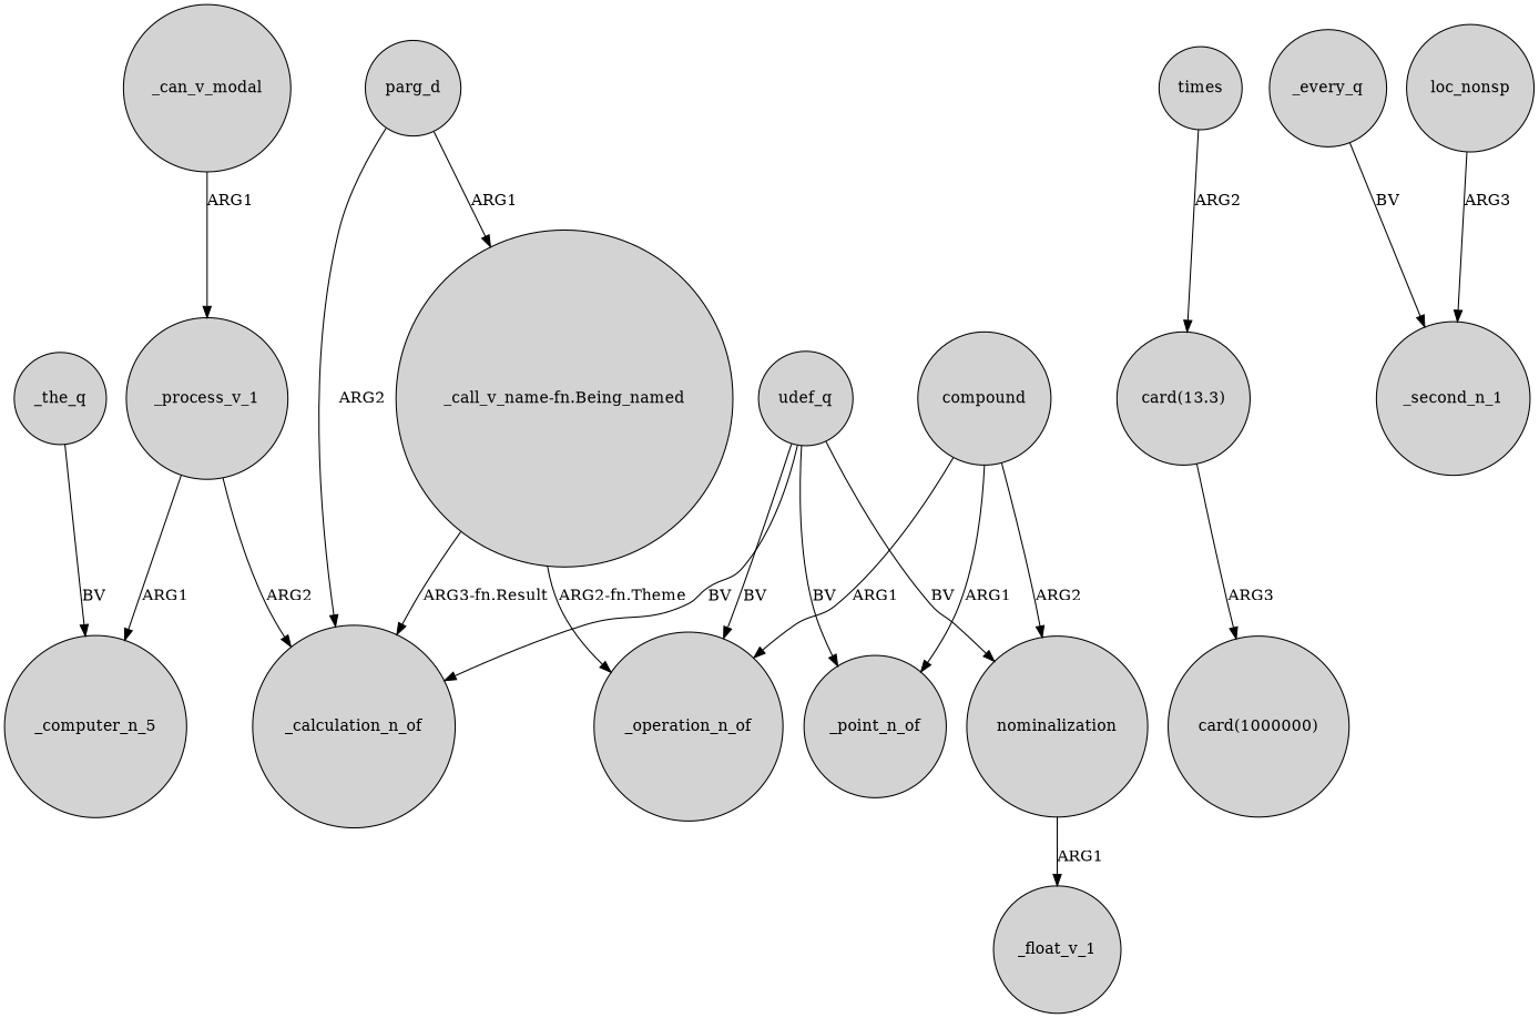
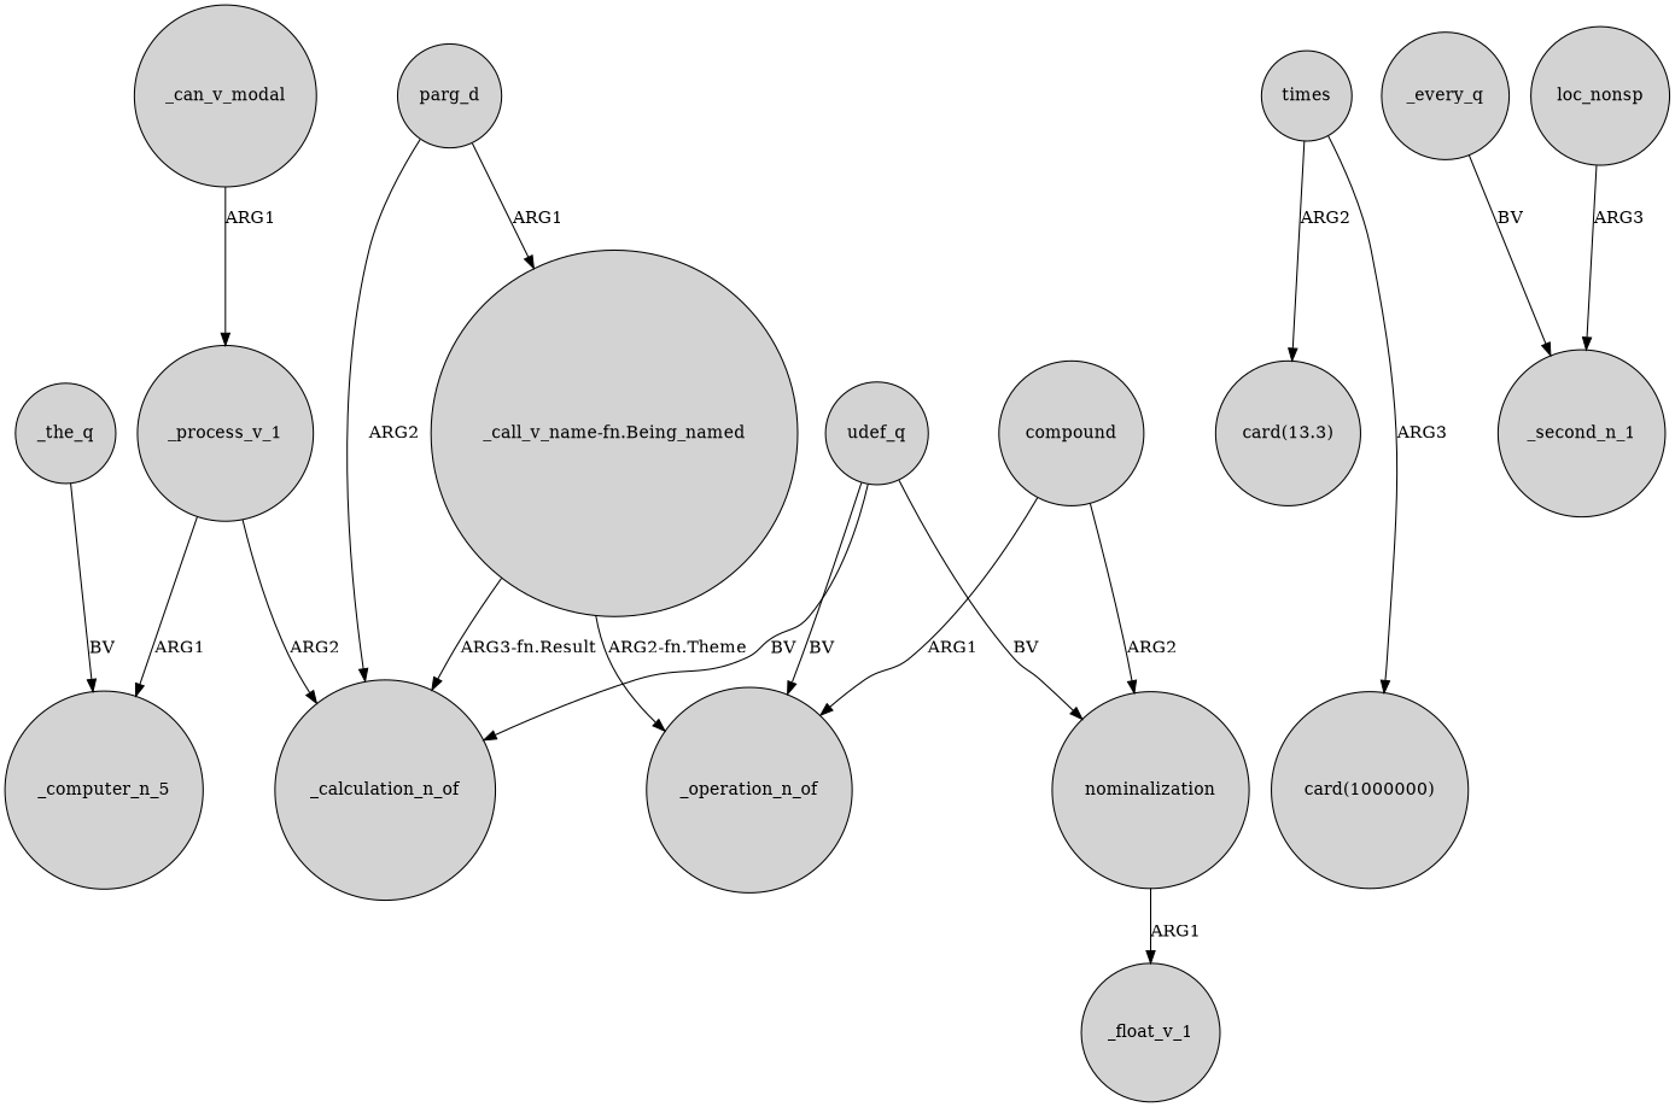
  digraph {
    node [shape=circle style=filled]
    _can_v_modal
    _process_v_1
    _calculation_n_of
    n4 [label=_computer_n_5]
    compound
    _operation_n_of
    nominalization
-   _point_n_of
    _float_v_1
    parg_d
    "_call_v_name-fn.Being_named"
    times
    "card(13.3)"
    "card(1000000)"
    udef_q
    _every_q
    _second_n_1
    _the_q
    loc_nonsp
    _can_v_modal -> _process_v_1 [label=ARG1]
    _process_v_1 -> _calculation_n_of [label=ARG2]
    _process_v_1 -> n4 [label=ARG1]
    compound -> _operation_n_of [label=ARG1]
    compound -> nominalization [label=ARG2]
-   compound -> _point_n_of [label=ARG1]
    nominalization -> _float_v_1 [label=ARG1]
    parg_d -> _calculation_n_of [label=ARG2]
    parg_d -> "_call_v_name-fn.Being_named" [label=ARG1]
    "_call_v_name-fn.Being_named" -> _calculation_n_of [label="ARG3-fn.Result"]
    "_call_v_name-fn.Being_named" -> _operation_n_of [label="ARG2-fn.Theme"]
    times -> "card(13.3)" [label=ARG2]
-   "card(13.3)" -> "card(1000000)" [label=ARG3]
+   times -> "card(1000000)" [label=ARG3]
    udef_q -> _calculation_n_of [label=BV]
    udef_q -> _operation_n_of [label=BV]
    udef_q -> nominalization [label=BV]
-   udef_q -> _point_n_of [label=BV]
    _every_q -> _second_n_1 [label=BV]
    _the_q -> n4 [label=BV]
    loc_nonsp -> _second_n_1 [label=ARG3]
  }
